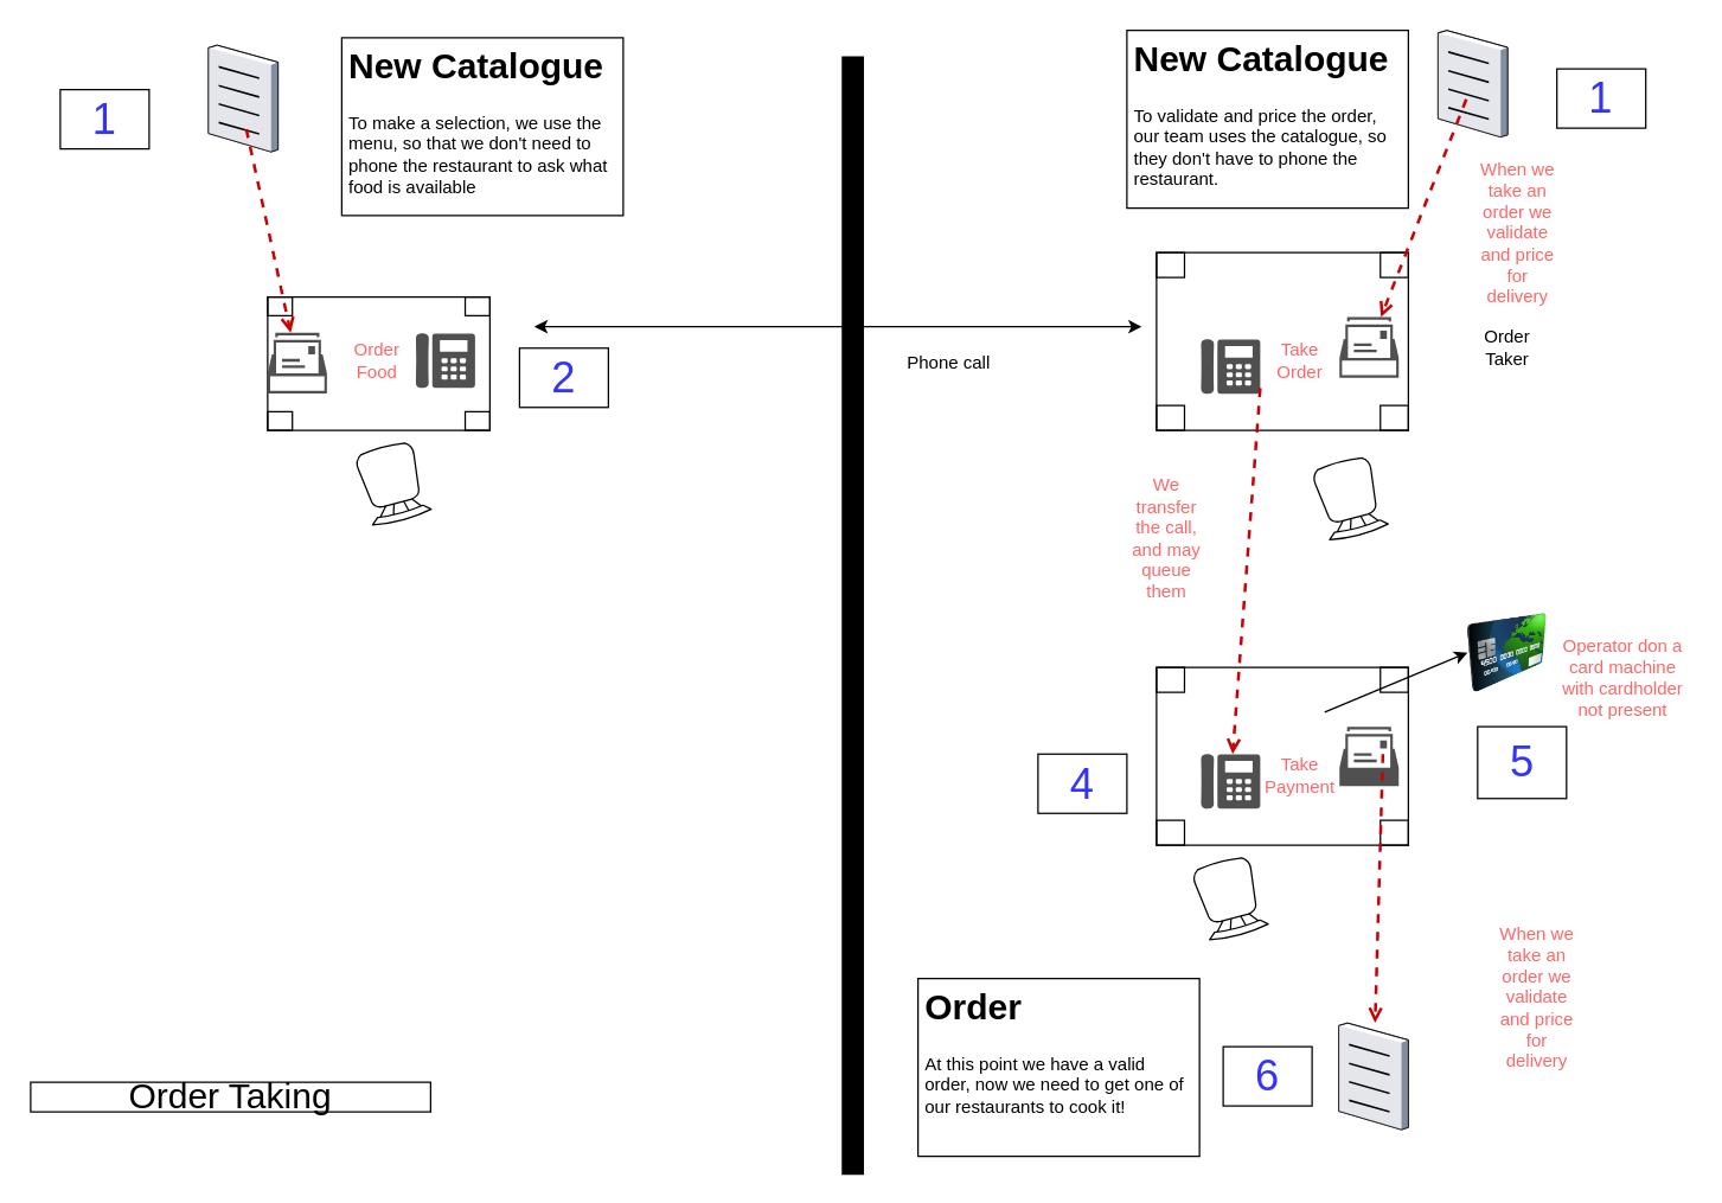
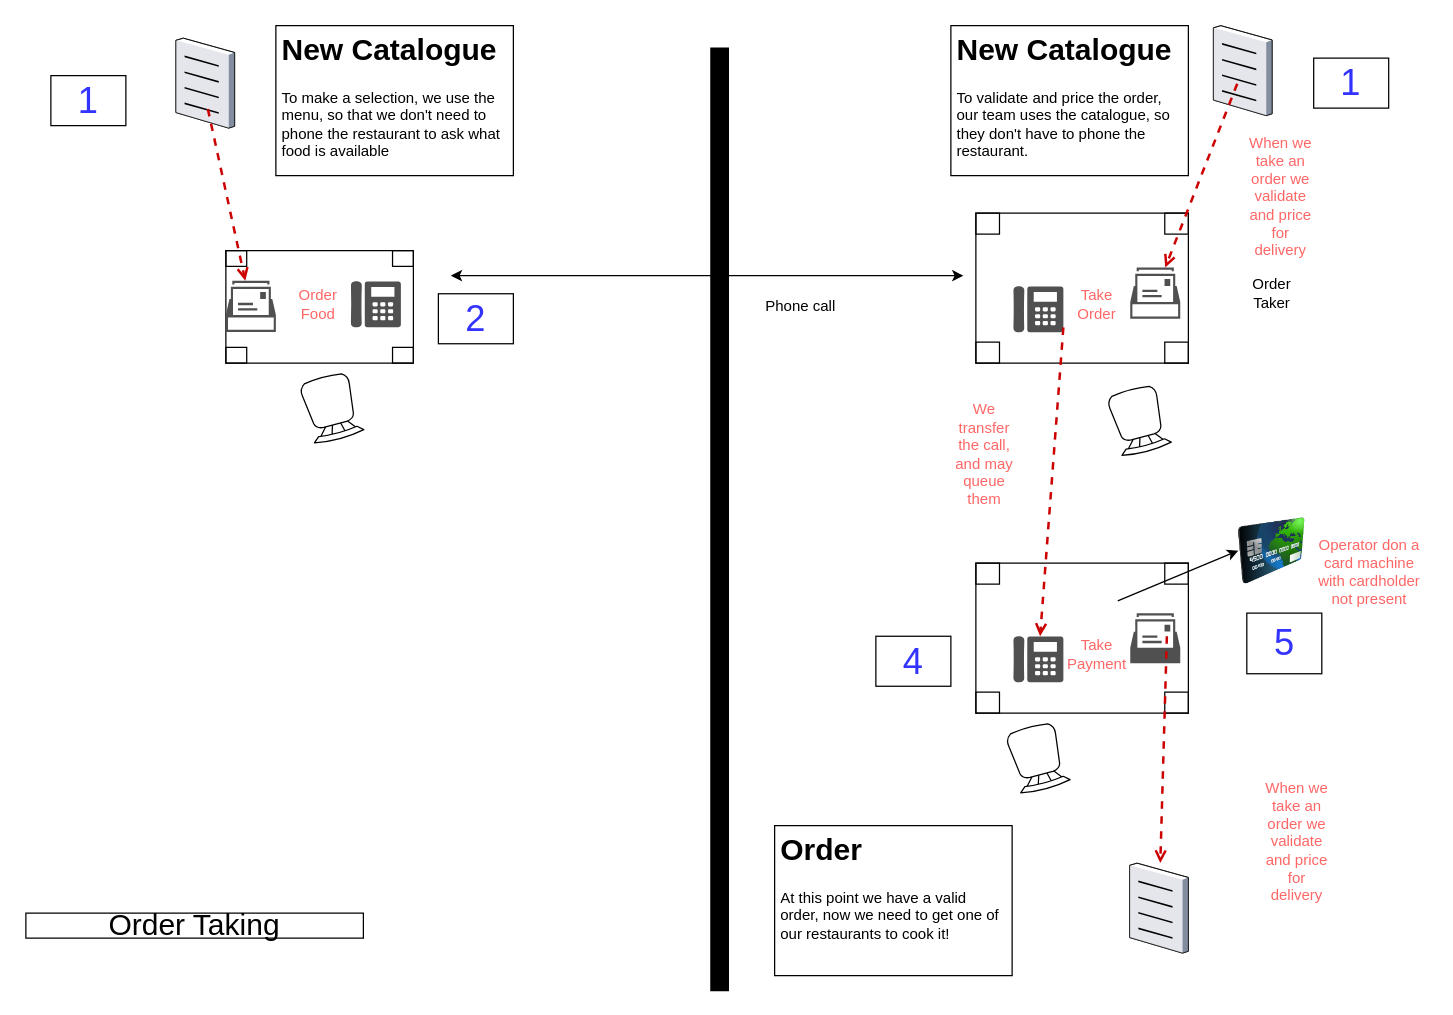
  <mxCell id="0" />
  <mxCell id="1" parent="0" />
  <mxCell id="2" value="" style="rounded=0;whiteSpace=wrap;html=1;strokeColor=#000000;strokeWidth=5;fillColor=#000000;fontSize=14;" vertex="1" parent="1"><mxGeometry x="570" y="40" width="10" height="750" as="geometry" /></mxCell>
  <mxCell id="3" value="" style="verticalLabelPosition=bottom;html=1;verticalAlign=top;align=center;shape=mxgraph.floorplan.table;" vertex="1" parent="1"><mxGeometry x="180" y="200" width="150" height="90" as="geometry" /></mxCell>
  <mxCell id="4" value="" style="verticalLabelPosition=bottom;html=1;verticalAlign=top;align=center;shape=mxgraph.floorplan.chair;rotation=-195;" vertex="1" parent="1"><mxGeometry x="244" y="300" width="41" height="52" as="geometry" /></mxCell>
  <mxCell id="5" value="" style="sketch=0;pointerEvents=1;shadow=0;dashed=0;html=1;strokeColor=none;fillColor=#505050;labelPosition=center;verticalLabelPosition=bottom;verticalAlign=top;outlineConnect=0;align=center;shape=mxgraph.office.devices.phone_digital;" vertex="1" parent="1"><mxGeometry x="280" y="224.5" width="40" height="37" as="geometry" /></mxCell>
  <mxCell id="6" value="&lt;font color=&quot;#ff6666&quot;&gt;Order Food&lt;/font&gt;" style="text;html=1;strokeColor=none;fillColor=none;align=center;verticalAlign=middle;whiteSpace=wrap;rounded=0;" vertex="1" parent="1"><mxGeometry x="226.5" y="200" width="53.5" height="85.5" as="geometry" /></mxCell>
  <mxCell id="7" value="" style="verticalLabelPosition=bottom;html=1;verticalAlign=top;align=center;shape=mxgraph.floorplan.table;" vertex="1" parent="1"><mxGeometry x="780" y="170" width="170" height="120" as="geometry" /></mxCell>
  <mxCell id="8" value="" style="verticalLabelPosition=bottom;html=1;verticalAlign=top;align=center;shape=mxgraph.floorplan.chair;rotation=-195;" vertex="1" parent="1"><mxGeometry x="890" y="310" width="41" height="52" as="geometry" /></mxCell>
  <mxCell id="9" value="" style="sketch=0;pointerEvents=1;shadow=0;dashed=0;html=1;strokeColor=none;fillColor=#505050;labelPosition=center;verticalLabelPosition=bottom;verticalAlign=top;outlineConnect=0;align=center;shape=mxgraph.office.devices.phone_digital;" vertex="1" parent="1"><mxGeometry x="810" y="228.5" width="40" height="37" as="geometry" /></mxCell>
  <mxCell id="10" value="&lt;font color=&quot;#ff6666&quot;&gt;Take Order&lt;/font&gt;" style="text;html=1;strokeColor=none;fillColor=none;align=center;verticalAlign=middle;whiteSpace=wrap;rounded=0;" vertex="1" parent="1"><mxGeometry x="850" y="200.25" width="53.5" height="85.5" as="geometry" /></mxCell>
  <mxCell id="11" value="" style="endArrow=classic;html=1;startArrow=classic;startFill=1;" edge="1" parent="1"><mxGeometry width="50" height="50" relative="1" as="geometry"><mxPoint x="360" y="220" as="sourcePoint" /><mxPoint x="770" y="220" as="targetPoint" /></mxGeometry></mxCell>
  <mxCell id="12" value="Phone call" style="text;html=1;strokeColor=none;fillColor=none;align=center;verticalAlign=middle;whiteSpace=wrap;rounded=0;" vertex="1" parent="1"><mxGeometry x="600" y="234.5" width="80" height="20" as="geometry" /></mxCell>
  <mxCell id="13" value="" style="sketch=0;pointerEvents=1;shadow=0;dashed=0;html=1;strokeColor=none;fillColor=#505050;labelPosition=center;verticalLabelPosition=bottom;verticalAlign=top;outlineConnect=0;align=center;shape=mxgraph.office.concepts.mailbox2;" vertex="1" parent="1"><mxGeometry x="903.5" y="213.5" width="40" height="41" as="geometry" /></mxCell>
  <mxCell id="14" value="" style="sketch=0;pointerEvents=1;shadow=0;dashed=0;html=1;strokeColor=none;fillColor=#505050;labelPosition=center;verticalLabelPosition=bottom;verticalAlign=top;outlineConnect=0;align=center;shape=mxgraph.office.concepts.mailbox2;" vertex="1" parent="1"><mxGeometry x="180" y="224" width="40" height="41" as="geometry" /></mxCell>
  <mxCell id="15" value="" style="verticalLabelPosition=bottom;sketch=0;aspect=fixed;html=1;verticalAlign=top;strokeColor=none;align=center;outlineConnect=0;shape=mxgraph.citrix.document;fillColor=#FF3333;" vertex="1" parent="1"><mxGeometry x="970" y="20" width="47" height="72" as="geometry" /></mxCell>
  <mxCell id="16" value="" style="verticalLabelPosition=bottom;sketch=0;aspect=fixed;html=1;verticalAlign=top;strokeColor=none;align=center;outlineConnect=0;shape=mxgraph.citrix.document;fillColor=#FF3333;" vertex="1" parent="1"><mxGeometry x="140" y="30" width="47" height="72" as="geometry" /></mxCell>
  <mxCell id="17" value="" style="endArrow=open;dashed=1;html=1;strokeColor=#CC0000;endFill=0;strokeWidth=2;" edge="1" parent="1" target="14"><mxGeometry width="50" height="50" relative="1" as="geometry"><mxPoint x="165.582" y="86.75" as="sourcePoint" /><mxPoint x="179.995" y="285.75" as="targetPoint" /></mxGeometry></mxCell>
  <mxCell id="18" value="" style="endArrow=open;dashed=1;html=1;strokeColor=#CC0000;endFill=0;strokeWidth=2;" edge="1" parent="1" target="13"><mxGeometry width="50" height="50" relative="1" as="geometry"><mxPoint x="989.082" y="66.5" as="sourcePoint" /><mxPoint x="1003.495" y="265.5" as="targetPoint" /></mxGeometry></mxCell>
  <mxCell id="19" value="&lt;h1&gt;New Catalogue&lt;/h1&gt;&lt;p&gt;To validate and price the order, our team uses the catalogue, so they don't have to phone the restaurant.&lt;/p&gt;" style="text;html=1;strokeColor=default;fillColor=none;spacing=5;spacingTop=-20;whiteSpace=wrap;overflow=hidden;rounded=0;" vertex="1" parent="1"><mxGeometry x="760" y="20" width="190" height="120" as="geometry" /></mxCell>
- <mxCell id="20" value="&lt;h1&gt;New Catalogue&lt;/h1&gt;&lt;p&gt;To make a selection, we use the menu, so that we don't need to phone the restaurant to ask what food is available&lt;/p&gt;" style="text;html=1;strokeColor=default;fillColor=none;spacing=5;spacingTop=-20;whiteSpace=wrap;overflow=hidden;rounded=0;" vertex="1" parent="1"><mxGeometry x="230" y="25" width="190" height="120" as="geometry" /></mxCell>
+ <mxCell id="20" value="&lt;h1&gt;New Catalogue&lt;/h1&gt;&lt;p&gt;To make a selection, we use the menu, so that we don't need to phone the restaurant to ask what food is available&lt;/p&gt;" style="text;html=1;strokeColor=default;fillColor=none;spacing=5;spacingTop=-20;whiteSpace=wrap;overflow=hidden;rounded=0;" vertex="1" parent="1"><mxGeometry x="220" y="20" width="190" height="120" as="geometry" /></mxCell>
  <mxCell id="21" value="&lt;font color=&quot;#ff6666&quot;&gt;When we take an order we validate and price for delivery&lt;/font&gt;" style="text;html=1;strokeColor=none;fillColor=none;align=center;verticalAlign=middle;whiteSpace=wrap;rounded=0;" vertex="1" parent="1"><mxGeometry x="996.75" y="114.5" width="53.5" height="85.5" as="geometry" /></mxCell>
  <mxCell id="22" value="" style="verticalLabelPosition=bottom;html=1;verticalAlign=top;align=center;shape=mxgraph.floorplan.table;" vertex="1" parent="1"><mxGeometry x="780" y="450" width="170" height="120" as="geometry" /></mxCell>
  <mxCell id="23" value="" style="verticalLabelPosition=bottom;html=1;verticalAlign=top;align=center;shape=mxgraph.floorplan.chair;rotation=-195;" vertex="1" parent="1"><mxGeometry x="809" y="580" width="41" height="52" as="geometry" /></mxCell>
  <mxCell id="24" value="" style="sketch=0;pointerEvents=1;shadow=0;dashed=0;html=1;strokeColor=none;fillColor=#505050;labelPosition=center;verticalLabelPosition=bottom;verticalAlign=top;outlineConnect=0;align=center;shape=mxgraph.office.devices.phone_digital;" vertex="1" parent="1"><mxGeometry x="810" y="508.5" width="40" height="37" as="geometry" /></mxCell>
  <mxCell id="25" value="&lt;font color=&quot;#ff6666&quot;&gt;Take Payment&lt;/font&gt;" style="text;html=1;strokeColor=none;fillColor=none;align=center;verticalAlign=middle;whiteSpace=wrap;rounded=0;" vertex="1" parent="1"><mxGeometry x="850" y="480.25" width="53.5" height="85.5" as="geometry" /></mxCell>
  <mxCell id="26" value="" style="sketch=0;pointerEvents=1;shadow=0;dashed=0;html=1;strokeColor=none;fillColor=#505050;labelPosition=center;verticalLabelPosition=bottom;verticalAlign=top;outlineConnect=0;align=center;shape=mxgraph.office.concepts.mailbox;" vertex="1" parent="1"><mxGeometry x="903.5" y="490" width="40" height="40" as="geometry" /></mxCell>
  <mxCell id="27" value="" style="endArrow=open;dashed=1;html=1;strokeColor=#CC0000;endFill=0;strokeWidth=2;" edge="1" parent="1" target="24"><mxGeometry width="50" height="50" relative="1" as="geometry"><mxPoint x="850.002" y="261.5" as="sourcePoint" /><mxPoint x="792.446" y="408.5" as="targetPoint" /></mxGeometry></mxCell>
  <mxCell id="28" value="Order Taker" style="text;html=1;strokeColor=none;fillColor=none;align=center;verticalAlign=middle;whiteSpace=wrap;rounded=0;" vertex="1" parent="1"><mxGeometry x="996.75" y="224" width="40" height="20" as="geometry" /></mxCell>
  <mxCell id="29" value="&lt;font color=&quot;#ff6666&quot;&gt;We transfer the call, and may queue them&lt;/font&gt;" style="text;html=1;strokeColor=none;fillColor=none;align=center;verticalAlign=middle;whiteSpace=wrap;rounded=0;" vertex="1" parent="1"><mxGeometry x="760" y="320" width="53.5" height="85.5" as="geometry" /></mxCell>
  <mxCell id="30" value="" style="verticalLabelPosition=bottom;sketch=0;aspect=fixed;html=1;verticalAlign=top;strokeColor=none;align=center;outlineConnect=0;shape=mxgraph.citrix.document;fillColor=#FF3333;" vertex="1" parent="1"><mxGeometry x="903" y="690" width="47" height="72" as="geometry" /></mxCell>
  <mxCell id="31" value="" style="endArrow=open;dashed=1;html=1;strokeColor=#CC0000;endFill=0;strokeWidth=2;" edge="1" parent="1" target="30"><mxGeometry width="50" height="50" relative="1" as="geometry"><mxPoint x="932.802" y="508.5" as="sourcePoint" /><mxPoint x="914.194" y="755.5" as="targetPoint" /></mxGeometry></mxCell>
  <mxCell id="32" value="&lt;font color=&quot;#ff6666&quot;&gt;When we take an order we validate and price for delivery&lt;/font&gt;" style="text;html=1;strokeColor=none;fillColor=none;align=center;verticalAlign=middle;whiteSpace=wrap;rounded=0;" vertex="1" parent="1"><mxGeometry x="1010" y="630" width="53.5" height="85.5" as="geometry" /></mxCell>
  <mxCell id="33" value="" style="image;html=1;image=img/lib/clip_art/finance/Credit_Card_128x128.png" vertex="1" parent="1"><mxGeometry x="990" y="413.5" width="53.5" height="54" as="geometry" /></mxCell>
  <mxCell id="34" value="&lt;font color=&quot;#ff6666&quot;&gt;Operator don a card machine with cardholder not present&lt;/font&gt;" style="text;html=1;strokeColor=none;fillColor=none;align=center;verticalAlign=middle;whiteSpace=wrap;rounded=0;" vertex="1" parent="1"><mxGeometry x="1050.25" y="414" width="89.75" height="85.5" as="geometry" /></mxCell>
  <mxCell id="35" value="" style="endArrow=classic;html=1;" edge="1" parent="1"><mxGeometry width="50" height="50" relative="1" as="geometry"><mxPoint x="893.5" y="480.25" as="sourcePoint" /><mxPoint x="990" y="440" as="targetPoint" /></mxGeometry></mxCell>
  <mxCell id="36" value="Order Taking" style="text;html=1;strokeColor=default;fillColor=none;align=center;verticalAlign=middle;whiteSpace=wrap;rounded=0;fontColor=#000000;fontSize=24;" vertex="1" parent="1"><mxGeometry x="20" y="730" width="270" height="20" as="geometry" /></mxCell>
  <mxCell id="37" value="&lt;font style=&quot;font-size: 29px&quot;&gt;1&lt;/font&gt;" style="text;html=1;strokeColor=default;fillColor=none;align=center;verticalAlign=middle;whiteSpace=wrap;rounded=0;fontColor=#3333FF;" vertex="1" parent="1"><mxGeometry x="40" y="60" width="60" height="40" as="geometry" /></mxCell>
  <mxCell id="38" value="&lt;font style=&quot;font-size: 29px&quot;&gt;1&lt;/font&gt;" style="text;html=1;strokeColor=default;fillColor=none;align=center;verticalAlign=middle;whiteSpace=wrap;rounded=0;fontColor=#3333FF;" vertex="1" parent="1"><mxGeometry x="1050.25" y="46" width="60" height="40" as="geometry" /></mxCell>
  <mxCell id="39" value="&lt;font style=&quot;font-size: 29px&quot;&gt;2&lt;/font&gt;" style="text;html=1;strokeColor=default;fillColor=none;align=center;verticalAlign=middle;whiteSpace=wrap;rounded=0;fontColor=#3333FF;" vertex="1" parent="1"><mxGeometry x="350" y="234.5" width="60" height="40" as="geometry" /></mxCell>
  <mxCell id="40" value="&lt;font style=&quot;font-size: 29px&quot;&gt;4&lt;/font&gt;" style="text;html=1;strokeColor=default;fillColor=none;align=center;verticalAlign=middle;whiteSpace=wrap;rounded=0;fontColor=#3333FF;" vertex="1" parent="1"><mxGeometry x="700" y="508.5" width="60" height="40" as="geometry" /></mxCell>
  <mxCell id="41" value="&lt;font style=&quot;font-size: 29px&quot;&gt;5&lt;/font&gt;" style="text;html=1;strokeColor=default;fillColor=none;align=center;verticalAlign=middle;whiteSpace=wrap;rounded=0;fontColor=#3333FF;" vertex="1" parent="1"><mxGeometry x="996.75" y="490" width="60" height="48.5" as="geometry" /></mxCell>
- <mxCell id="42" value="&lt;font style=&quot;font-size: 29px&quot;&gt;6&lt;/font&gt;" style="text;html=1;strokeColor=default;fillColor=none;align=center;verticalAlign=middle;whiteSpace=wrap;rounded=0;fontColor=#3333FF;" vertex="1" parent="1"><mxGeometry x="825" y="706" width="60" height="40" as="geometry" /></mxCell>
  <mxCell id="43" value="&lt;h1&gt;Order&lt;/h1&gt;&lt;p&gt;At this point we have a valid order, now we need to get one of our restaurants to cook it!&lt;/p&gt;" style="text;html=1;strokeColor=default;fillColor=none;spacing=5;spacingTop=-20;whiteSpace=wrap;overflow=hidden;rounded=0;" vertex="1" parent="1"><mxGeometry x="619" y="660" width="190" height="120" as="geometry" /></mxCell>
